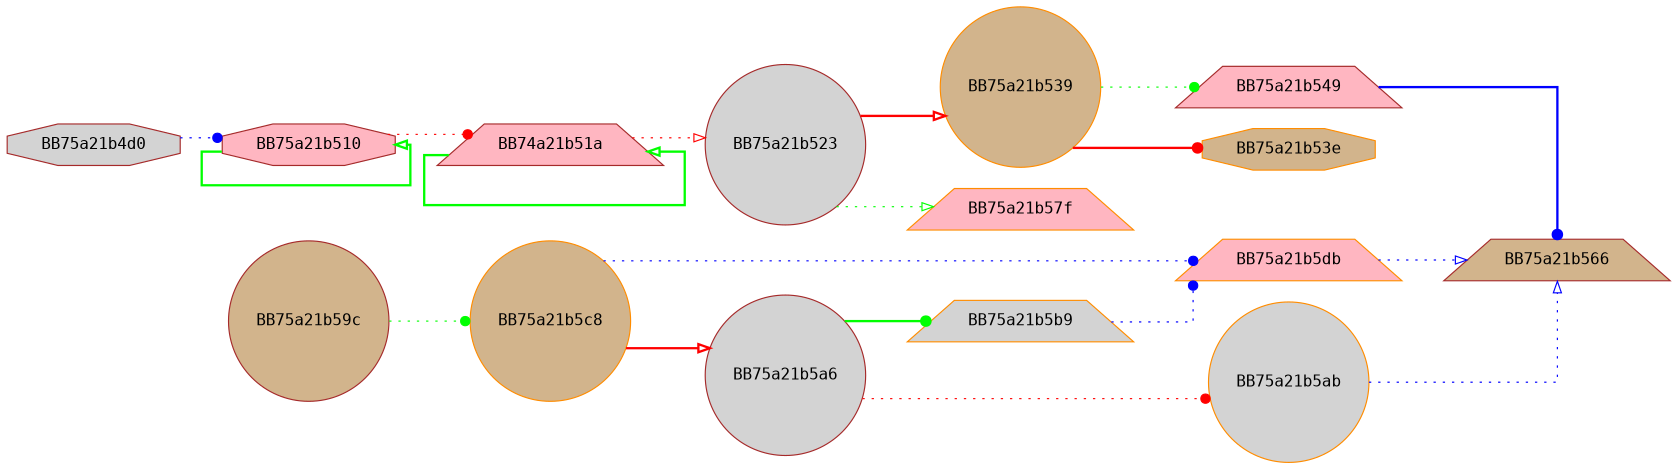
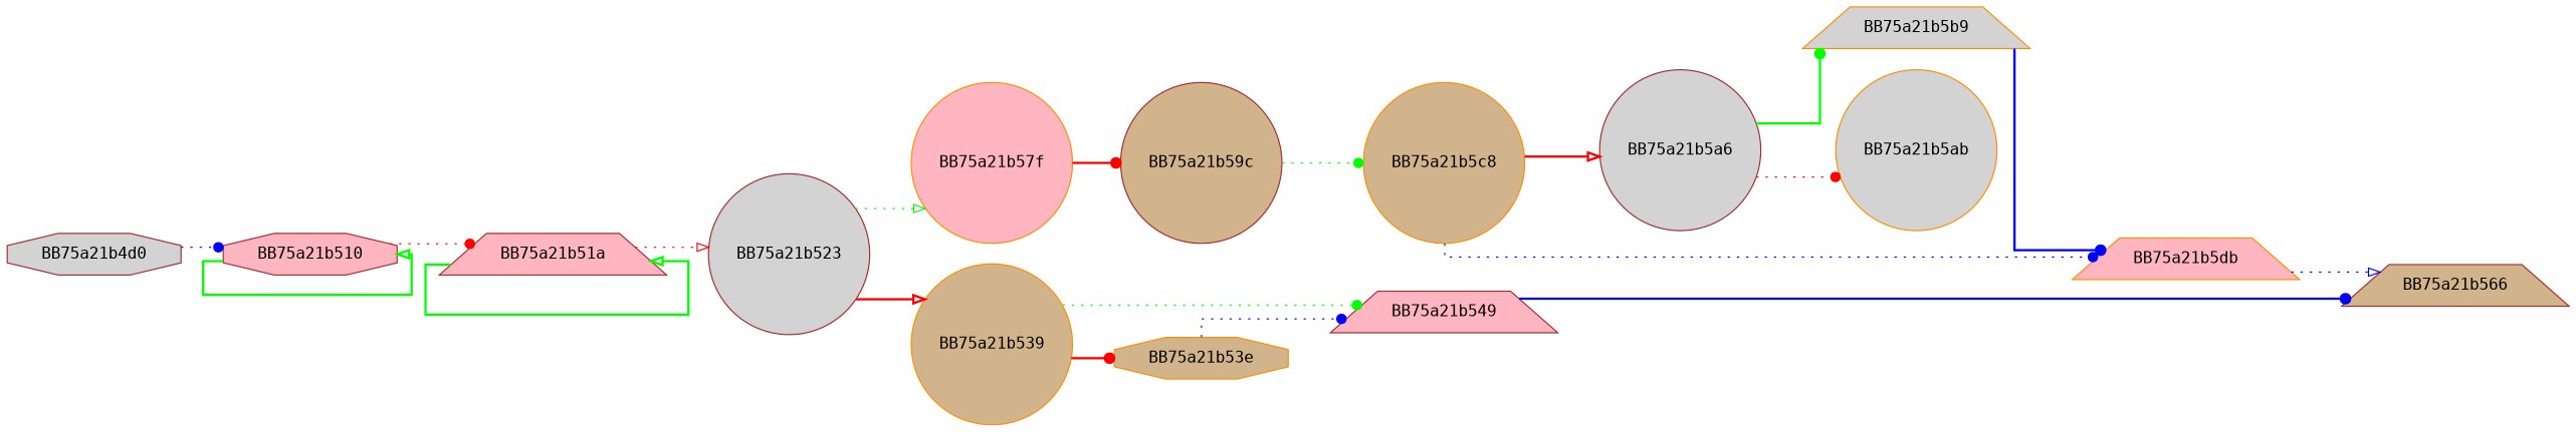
  digraph {
    fontname="DejaVu Sans Mono"
    rankdir=LR
    splines=ortho
    node [color=brown fillcolor=lightgrey fontname="DejaVu Sans Mono" shape=circle style=filled]
    edge [arrowhead=dot color=blue fontname="DejaVu Sans Mono" style=dotted]
    BB75a21b4d0 [shape=octagon]
    BB75a21b510 [fillcolor=lightpink shape=octagon]
-   BB75a21b51a [fillcolor=lightpink shape=trapezium label=BB74a21b51a]
+   BB75a21b51a [fillcolor=lightpink shape=trapezium]
    BB75a21b523
-   BB75a21b57f [color=darkorange fillcolor=lightpink shape=trapezium]
+   BB75a21b57f [color=darkorange fillcolor=lightpink]
    BB75a21b539 [color=darkorange fillcolor=tan]
    BB75a21b59c [fillcolor=tan]
    BB75a21b549 [fillcolor=lightpink shape=trapezium]
    BB75a21b53e [color=darkorange fillcolor=tan shape=octagon]
    BB75a21b5c8 [color=darkorange fillcolor=tan]
    BB75a21b566 [fillcolor=tan shape=trapezium]
    BB75a21b5a6
    BB75a21b5db [color=darkorange fillcolor=lightpink shape=trapezium]
    BB75a21b5b9 [color=darkorange shape=trapezium]
    BB75a21b5ab [color=darkorange]
    BB75a21b4d0 -> BB75a21b510
    BB75a21b510 -> BB75a21b510 [arrowhead=onormal color=green style=bold]
    BB75a21b510 -> BB75a21b51a [color=red]
    BB75a21b51a -> BB75a21b51a [arrowhead=onormal color=green style=bold]
    BB75a21b51a -> BB75a21b523 [arrowhead=onormal color=red]
    BB75a21b523 -> BB75a21b57f [arrowhead=onormal color=green]
    BB75a21b523 -> BB75a21b539 [arrowhead=onormal color=red style=bold]
+   BB75a21b57f -> BB75a21b59c [color=red style=bold]
    BB75a21b539 -> BB75a21b549 [color=green]
    BB75a21b539 -> BB75a21b53e [color=red style=bold]
    BB75a21b59c -> BB75a21b5c8 [color=green]
    BB75a21b549 -> BB75a21b566 [style=bold]
+   BB75a21b53e -> BB75a21b549
    BB75a21b5c8 -> BB75a21b5a6 [arrowhead=onormal color=red style=bold]
    BB75a21b5c8 -> BB75a21b5db
    BB75a21b5a6 -> BB75a21b5b9 [color=green style=bold]
    BB75a21b5a6 -> BB75a21b5ab [color=red]
    BB75a21b5db -> BB75a21b566 [arrowhead=onormal]
-   BB75a21b5b9 -> BB75a21b5db
-   BB75a21b5ab -> BB75a21b566 [arrowhead=onormal]
+   BB75a21b5b9 -> BB75a21b5db [style=bold]
  }
